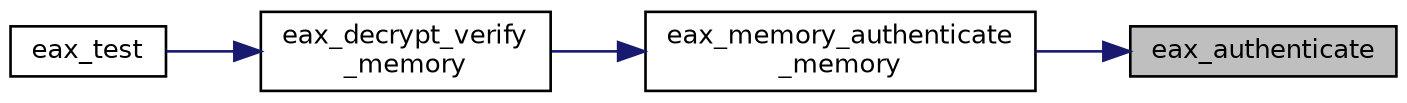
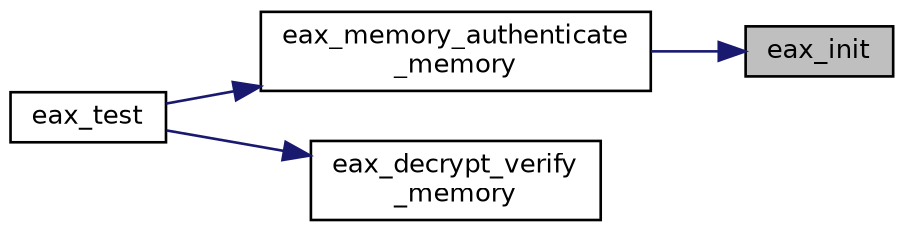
  digraph {
    rankdir=RL
    node [color=black fillcolor=white fontname=Helvetica fontsize=10 shape=record style=filled]
    edge [color=midnightblue dir=back fontname=Helvetica fontsize=10 labelfontname=Helvetica labelfontsize=10 style=solid]
-   n1 [fillcolor=grey75 fontcolor=black height=0.2 label=eax_authenticate width=0.4]
+   n1 [fillcolor=grey75 fontcolor=black height=0.2 label=eax_init width=0.4]
    n2 [height=0.2 label="eax_memory_authenticate\l_memory" width=0.4]
    n3 [height=0.2 label="eax_decrypt_verify\l_memory" width=0.4]
    n4 [height=0.2 label=eax_test width=0.4]
    n1 -> n2
-   n2 -> n3
+   n2 -> n4
    n3 -> n4
  }
